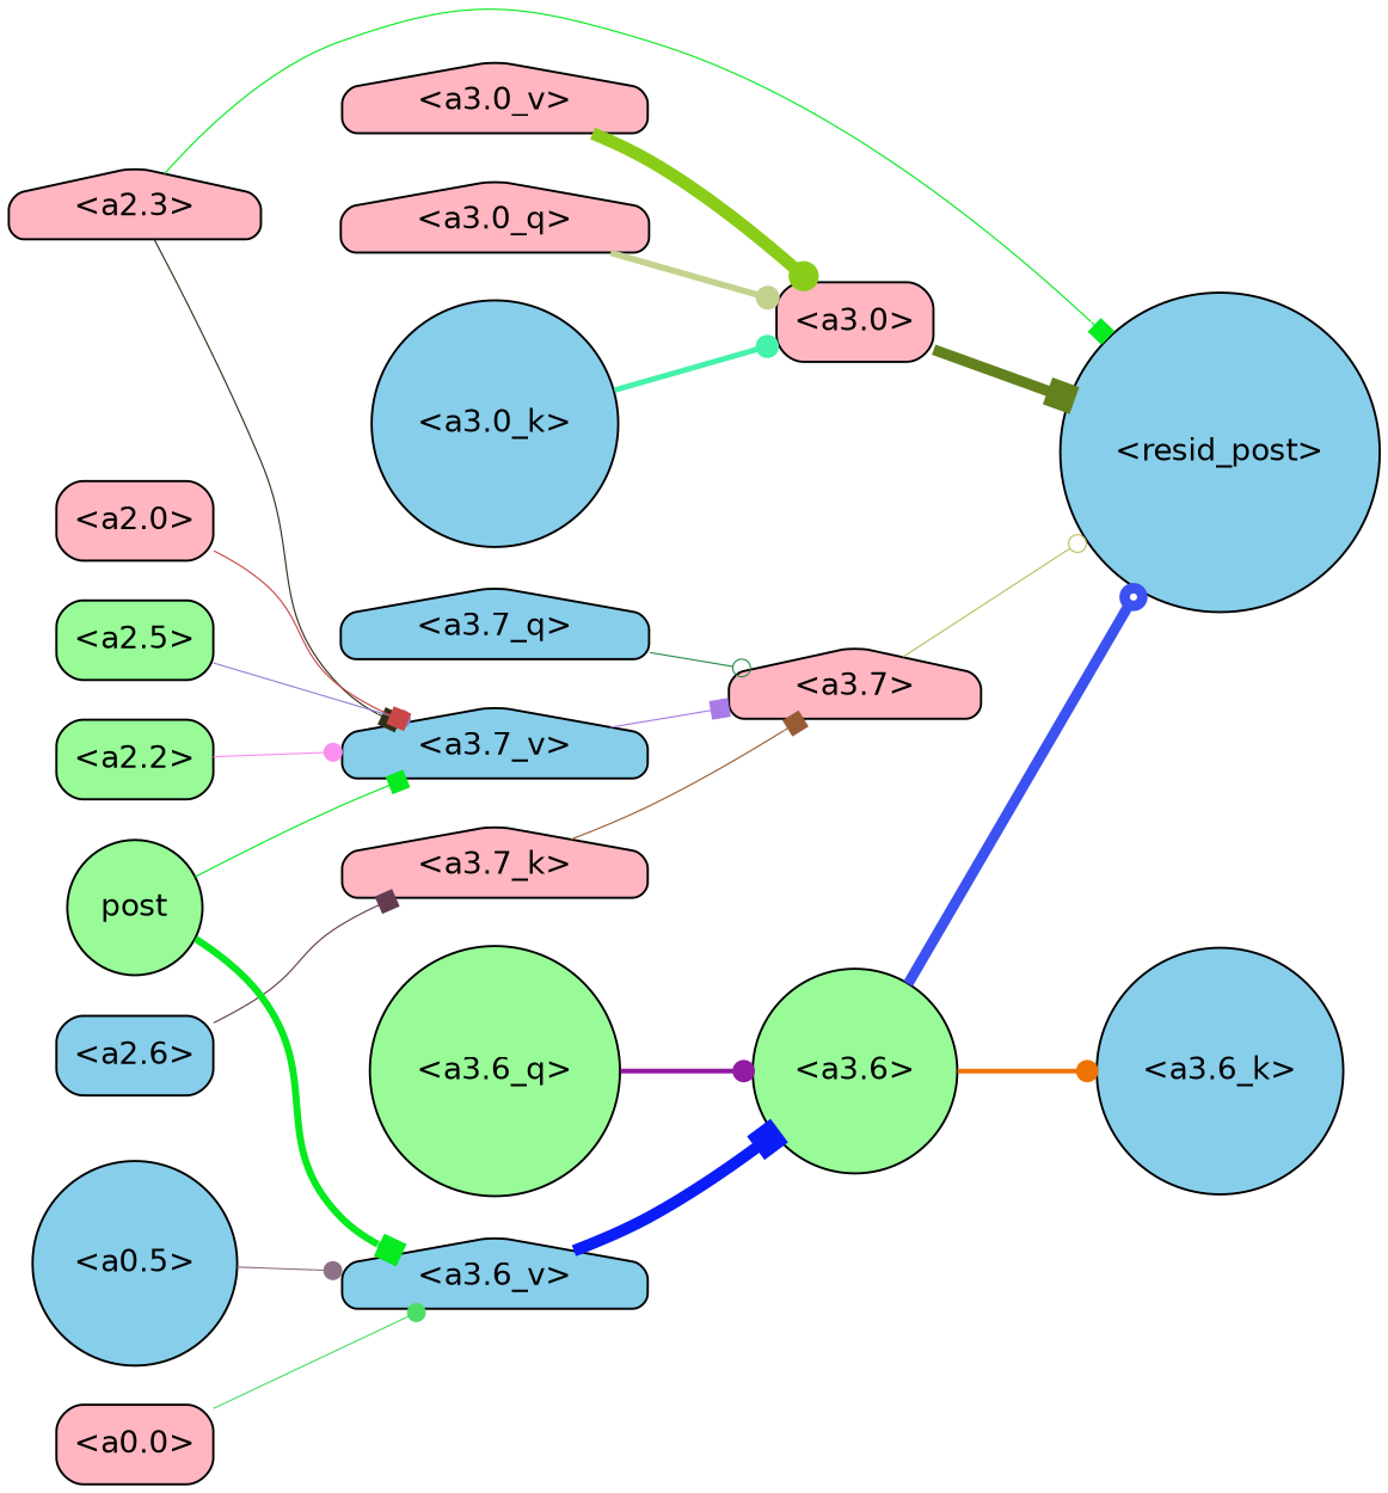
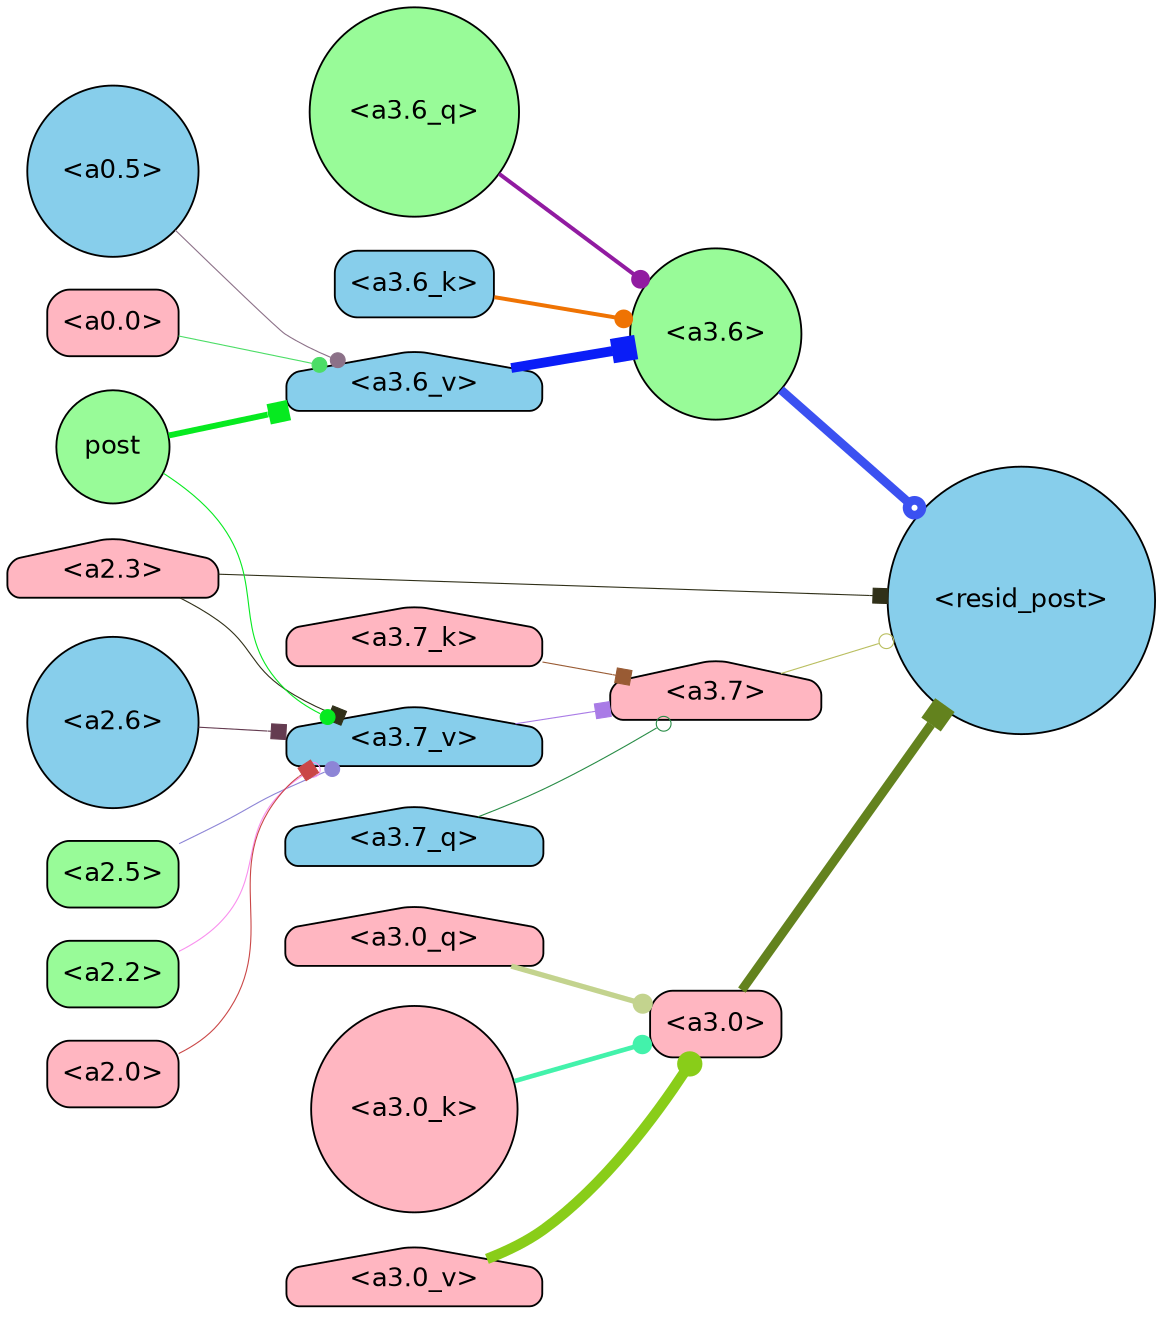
  strict digraph {
    rankdir=LR
    splines=true
    node [color=black fillcolor=lightpink fontname=Helvetica shape=house style="filled, rounded"]
    edge [arrowhead=box color="#303019" penwidth=0.6]
    "<a3.7>"
    "<resid_post>" [fillcolor=skyblue shape=circle]
    "<a3.6>" [fillcolor=palegreen shape=circle]
    "<a3.0>" [shape=box]
    "<a2.3>"
    "<a3.7_v>" [fillcolor=skyblue]
    "<a3.7_q>" [fillcolor=skyblue]
    "<a3.6_q>" [fillcolor=palegreen shape=circle]
    "<a3.0_q>"
    "<a3.7_k>"
-   "<a3.6_k>" [fillcolor=skyblue shape=circle]
-   "<a3.0_k>" [fillcolor=skyblue shape=circle]
+   "<a3.6_k>" [fillcolor=skyblue shape=box]
+   "<a3.0_k>" [shape=circle]
    "<a3.6_v>" [fillcolor=skyblue]
    "<a3.0_v>"
-   "<a2.6>" [fillcolor=skyblue shape=box]
+   "<a2.6>" [fillcolor=skyblue shape=circle]
    "<a2.5>" [fillcolor=palegreen shape=box]
    "<a2.2>" [fillcolor=palegreen shape=box]
    "<a2.0>" [shape=box]
    n19 [fillcolor=palegreen label=post shape=circle]
    "<a0.5>" [fillcolor=skyblue shape=circle]
    "<a0.0>" [shape=box]
    "<a3.7>" -> "<resid_post>" [arrowhead=odot color="#b9be5f"]
    "<a3.6>" -> "<resid_post>" [arrowhead=odot color="#3b51f1" penwidth=4.751592040061951]
    "<a3.0>" -> "<resid_post>" [color="#63821e" penwidth=4.904066681861877]
-   "<a2.3>" -> "<resid_post>" [color="#06ea20"]
+   "<a2.3>" -> "<resid_post>"
    "<a2.3>" -> "<a3.7_v>"
    "<a3.7_v>" -> "<a3.7>" [color="#a97be6"]
    "<a3.7_q>" -> "<a3.7>" [arrowhead=odot color="#288c46"]
    "<a3.6_q>" -> "<a3.6>" [arrowhead=dot color="#911ba1" penwidth=2.160832464694977]
    "<a3.0_q>" -> "<a3.0>" [arrowhead=dot color="#c3d38e" penwidth=2.870753765106201]
    "<a3.7_k>" -> "<a3.7>" [color="#995b34"]
-   "<a3.6>" -> "<a3.6_k>" [arrowhead=dot color="#ef7303" penwidth=2.13908451795578]
+   "<a3.6_k>" -> "<a3.6>" [arrowhead=dot color="#ef7303" penwidth=2.13908451795578]
    "<a3.0_k>" -> "<a3.0>" [arrowhead=dot color="#43f2ab" penwidth=2.520303964614868]
    "<a3.6_v>" -> "<a3.6>" [color="#0a1df7" penwidth=5.297133803367615]
    "<a3.0_v>" -> "<a3.0>" [arrowhead=dot color="#89cd19" penwidth=5.680712580680847]
-   "<a2.6>" -> "<a3.7_k>" [color="#643b50"]
+   "<a2.6>" -> "<a3.7_v>" [color="#643b50"]
    "<a2.5>" -> "<a3.7_v>" [arrowhead=dot color="#8d85d6"]
-   "<a2.2>" -> "<a3.7_v>" [arrowhead=dot color="#f98fee"]
+   "<a2.2>" -> "<a3.7_v>" [arrowhead=odot color="#f98fee"]
    "<a2.0>" -> "<a3.7_v>" [color="#ca4747"]
-   n19 -> "<a3.7_v>" [color="#06ea20"]
+   n19 -> "<a3.7_v>" [arrowhead=dot color="#06ea20"]
    n19 -> "<a3.6_v>" [color="#06ea20" penwidth=3.1840110421180725]
    "<a0.5>" -> "<a3.6_v>" [arrowhead=dot color="#8c7188"]
    "<a0.0>" -> "<a3.6_v>" [arrowhead=dot color="#4cdd66"]
  }
